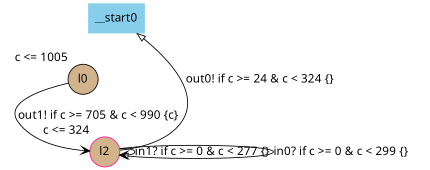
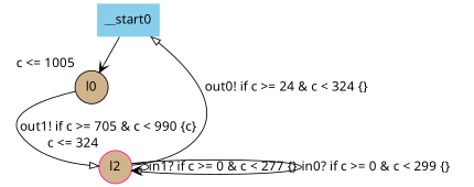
  digraph {
    fontname="Noto Sans"
    node [fillcolor=tan fontname="Noto Sans" shape=circle style=filled margin=0]
    edge [arrowhead=vee fontname="Noto Sans"]
    __start0 [color=brown fillcolor=skyblue shape=none margin=""]
    n2 [color=black label=l0 xlabel="c <= 1005"]
    n3 [color=deeppink label=l2 xlabel="c <= 324"]
-   n2 -> n3 [label="out1! if c >= 705 & c < 990 {c} "]
+   __start0 -> n2
+   n2 -> n3 [arrowhead=onormal label="out1! if c >= 705 & c < 990 {c} "]
    n3 -> __start0 [arrowhead=onormal label="out0! if c >= 24 & c < 324 {} "]
    n3 -> n3 [label="in1? if c >= 0 & c < 277 {} "]
    n3 -> n3 [arrowhead=onormal label="in0? if c >= 0 & c < 299 {} "]
  }
